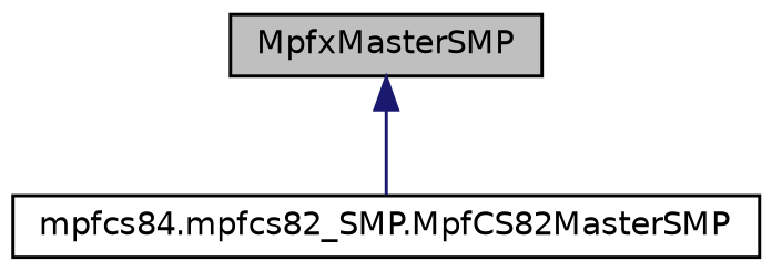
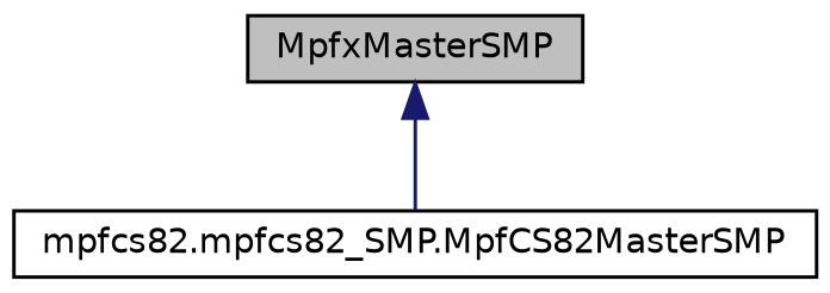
  digraph {
    node [color=black fontname=Helvetica fontsize=10 shape=record style=filled]
    n1 [fillcolor=grey75 fontcolor=black height=0.2 label=MpfxMasterSMP width=0.4]
-   n2 [fillcolor=white height=0.2 label="mpfcs84.mpfcs82_SMP.MpfCS82MasterSMP" width=0.4]
+   n2 [fillcolor=white height=0.2 label="mpfcs82.mpfcs82_SMP.MpfCS82MasterSMP" width=0.4]
    n1 -> n2 [color=midnightblue dir=back fontname=Helvetica fontsize=10 labelfontname=Helvetica labelfontsize=10 style=solid]
  }
